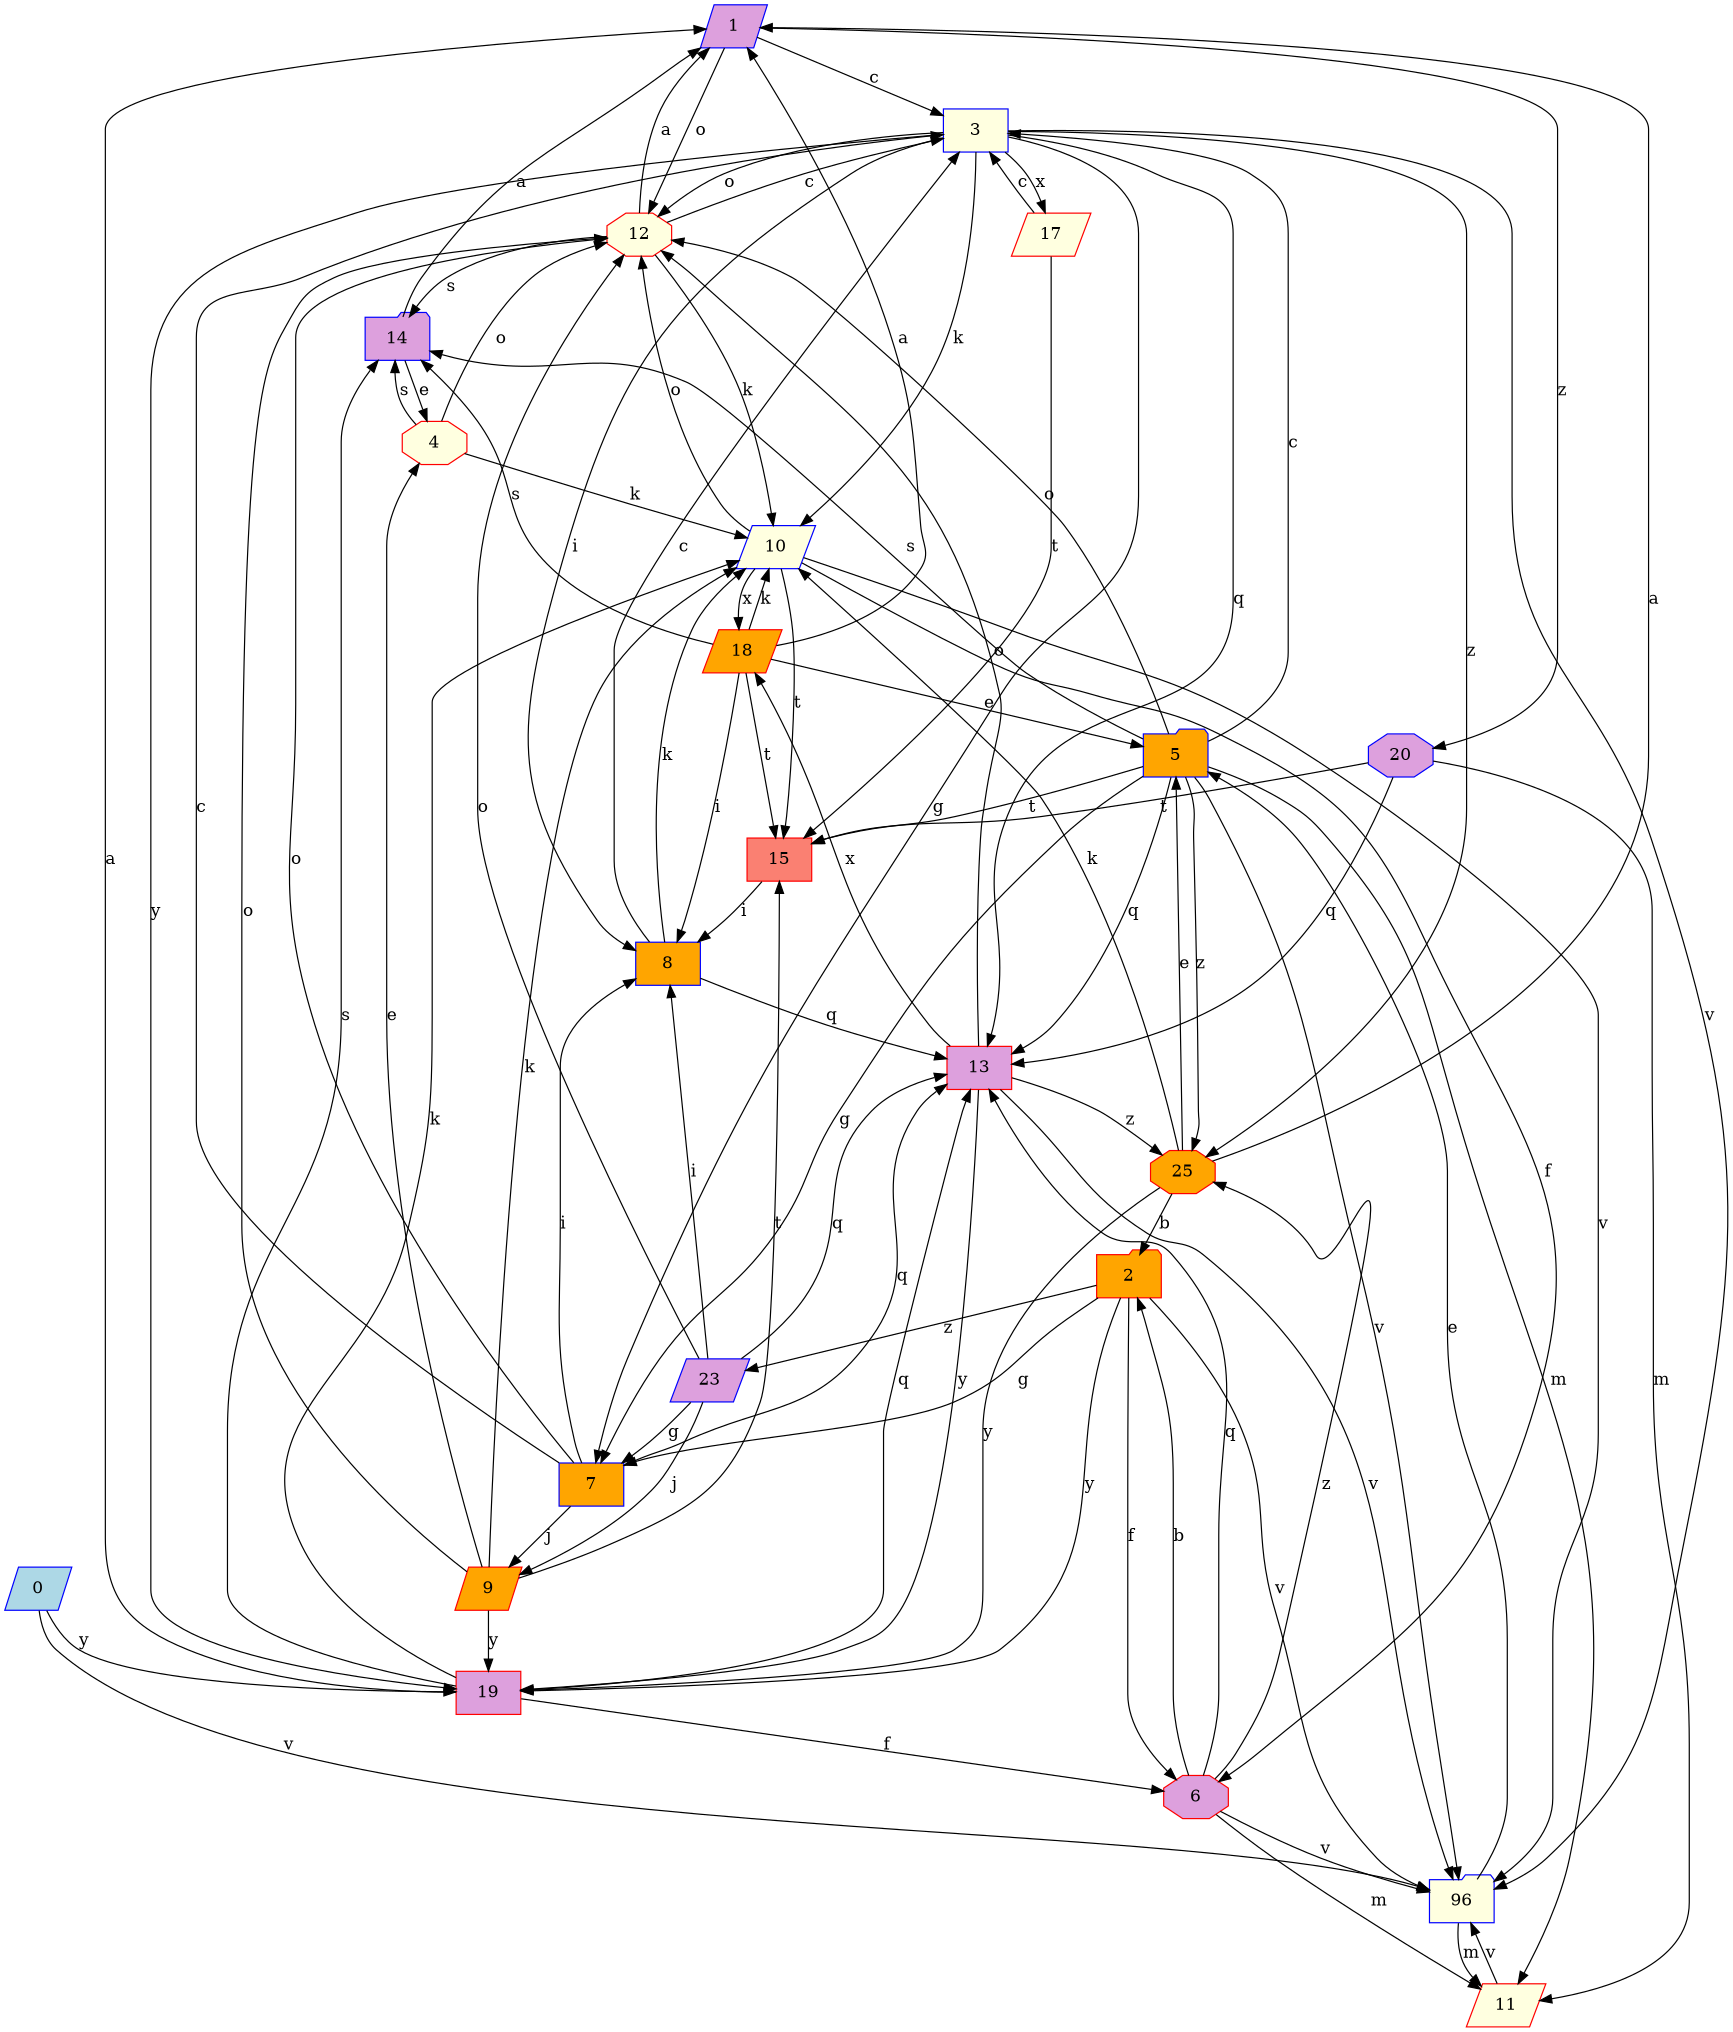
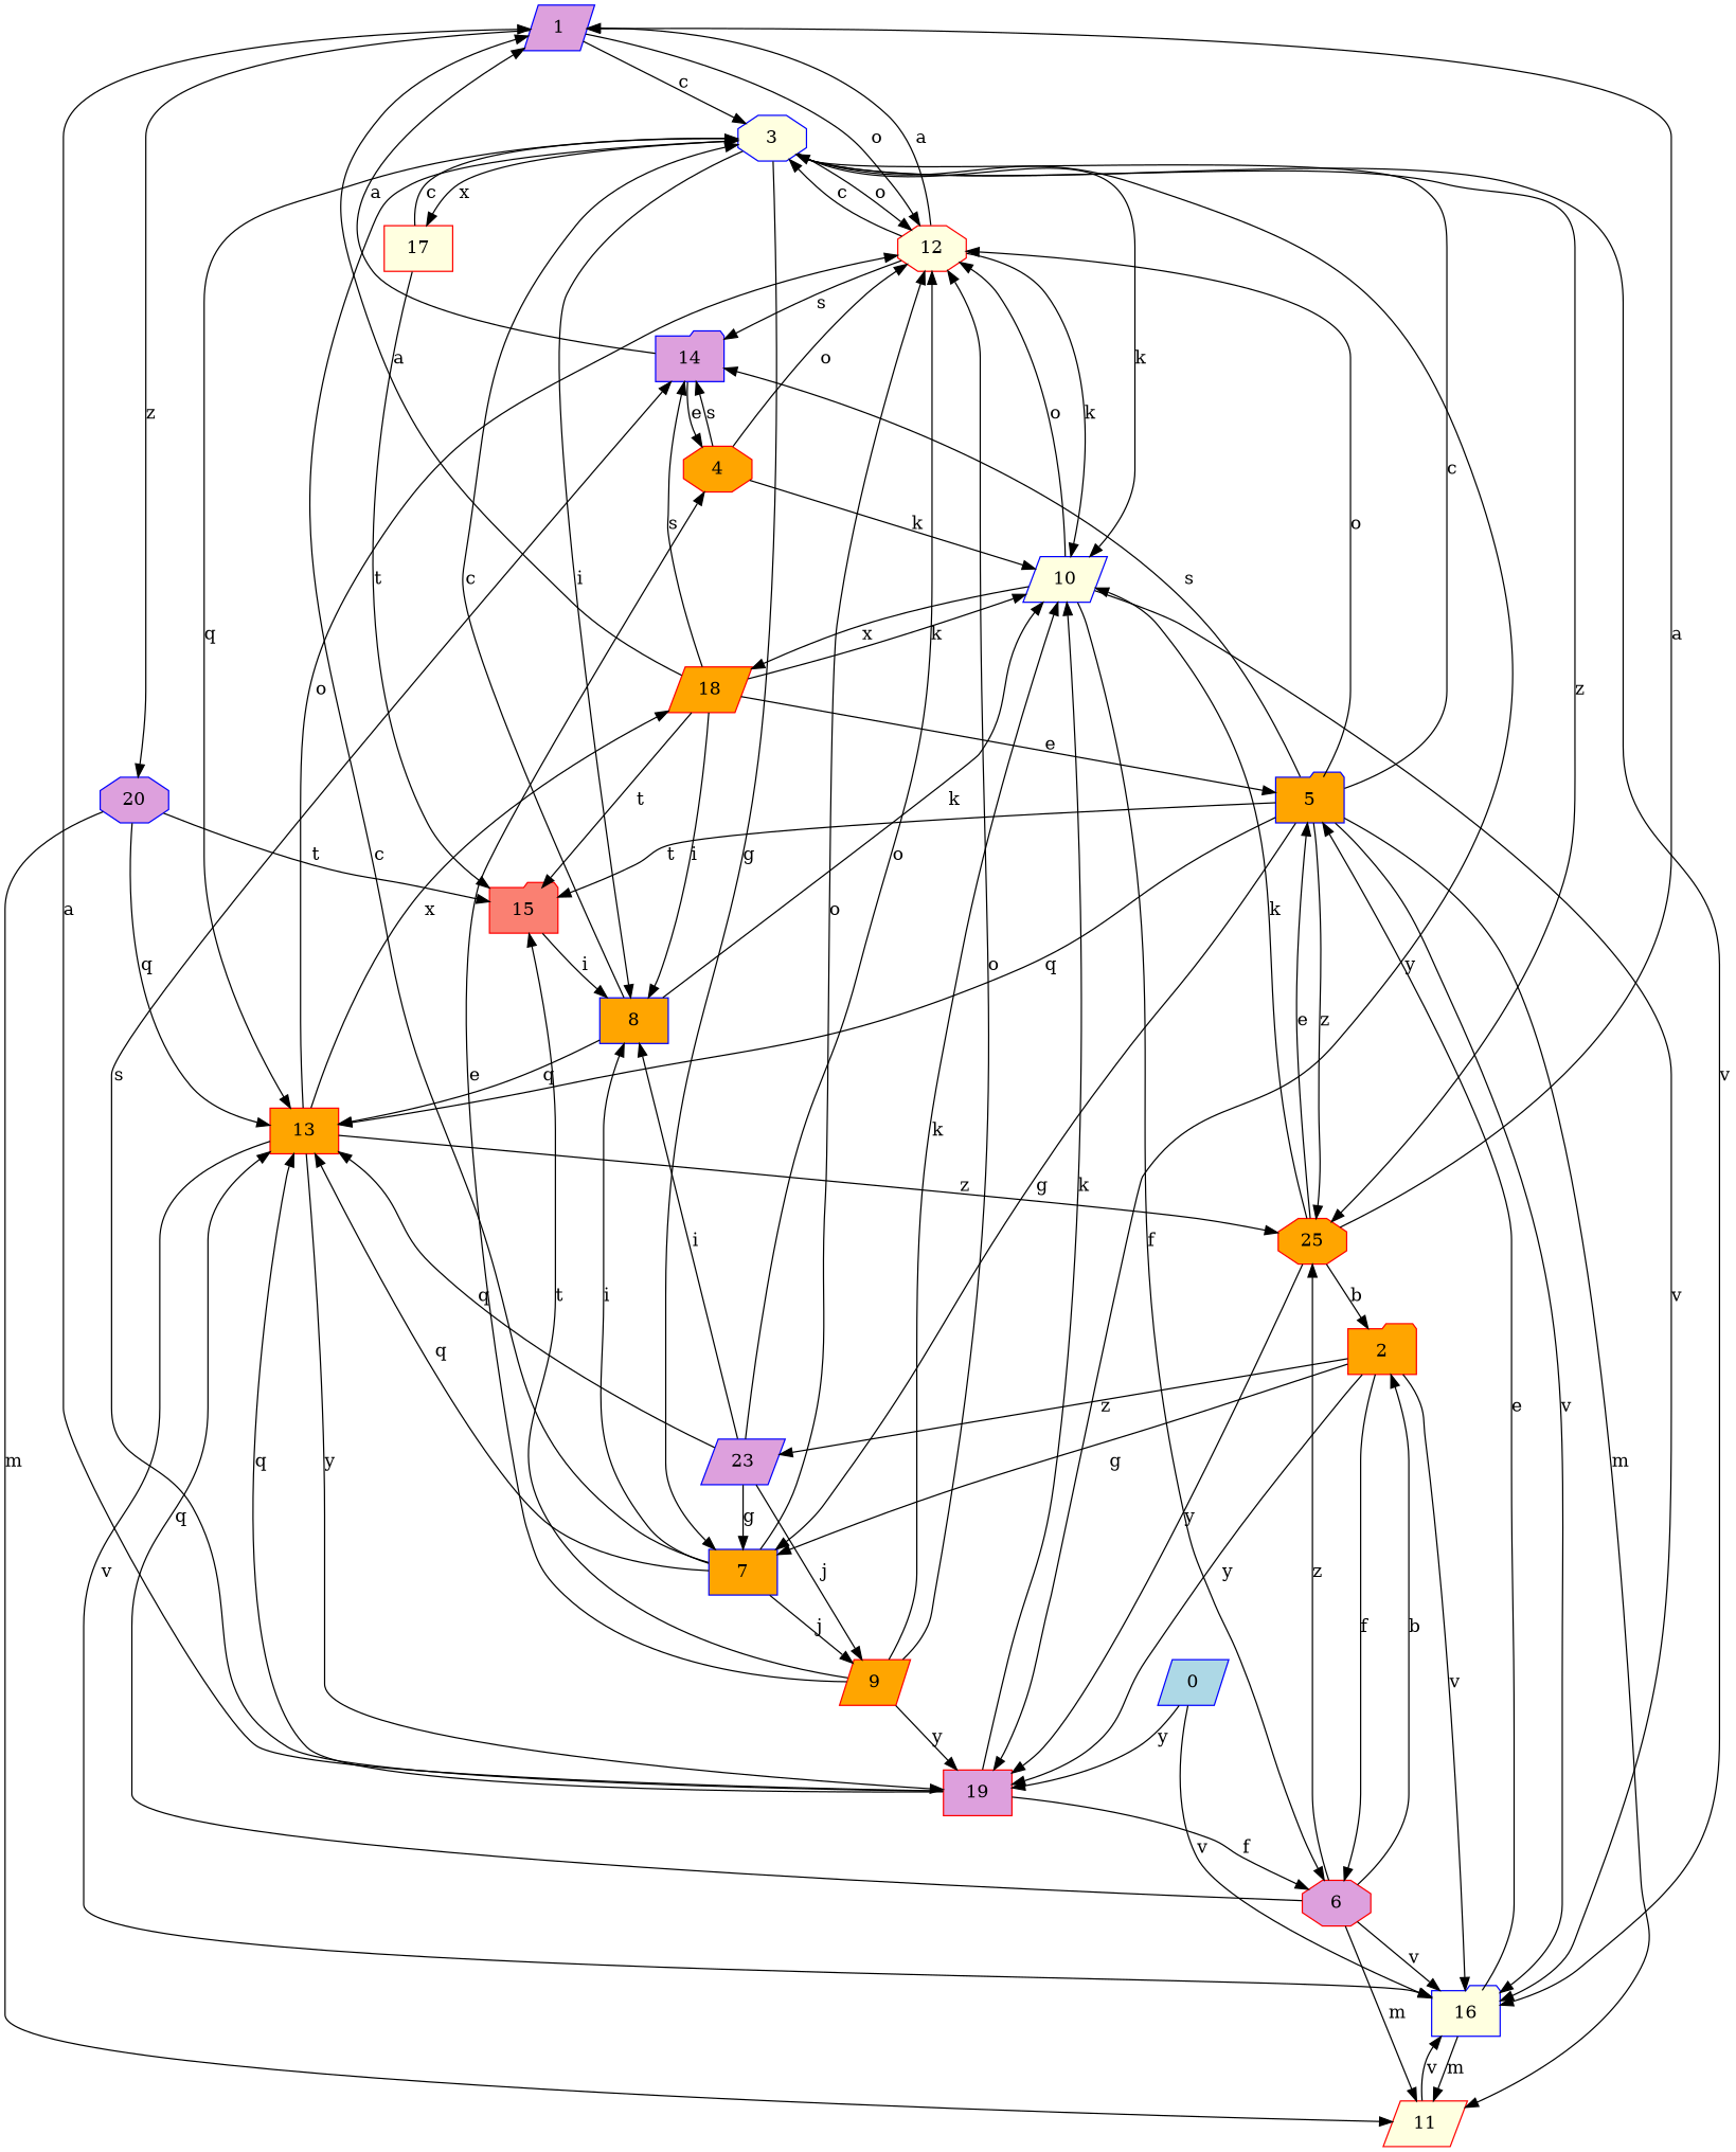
  strict digraph {
    fontname="DejaVu Serif"
    node [color=red fillcolor=plum fontname="DejaVu Serif" shape=parallelogram style=filled]
    edge [fontname="DejaVu Serif"]
    1 [color=blue]
-   3 [color=blue fillcolor=lightyellow shape=box]
+   3 [color=blue fillcolor=lightyellow shape=octagon]
    12 [fillcolor=lightyellow shape=octagon]
    20 [color=blue shape=octagon]
    7 [color=blue fillcolor=orange shape=box]
-   16 [color=blue fillcolor=lightyellow shape=folder label=96]
+   16 [color=blue fillcolor=lightyellow shape=folder]
    19 [shape=box]
    8 [color=blue fillcolor=orange shape=box]
    10 [color=blue fillcolor=lightyellow]
-   13 [shape=box]
-   17 [fillcolor=lightyellow]
+   13 [fillcolor=orange shape=box]
+   17 [fillcolor=lightyellow shape=box]
    25 [fillcolor=orange shape=octagon]
    14 [color=blue shape=folder]
    11 [fillcolor=lightyellow]
-   15 [fillcolor=salmon shape=box]
+   15 [fillcolor=salmon shape=folder]
    2 [fillcolor=orange shape=folder]
    6 [shape=octagon]
    23 [color=blue]
    9 [fillcolor=orange]
    5 [color=blue fillcolor=orange shape=folder]
    18 [fillcolor=orange]
-   4 [fillcolor=lightyellow shape=octagon]
+   4 [fillcolor=orange shape=octagon]
    0 [color=blue fillcolor=lightblue]
    1 -> 3 [label=c]
    1 -> 12 [label=o]
    1 -> 20 [label=z]
    3 -> 12 [label=o]
    3 -> 7 [label=g]
    3 -> 16 [label=v]
    3 -> 19 [label=y]
    3 -> 8 [label=i]
    3 -> 10 [label=k]
    3 -> 13 [label=q]
    3 -> 17 [label=x]
    3 -> 25 [label=z]
    12 -> 1 [label=a]
    12 -> 3 [label=c]
    12 -> 10 [label=k]
    12 -> 14 [label=s]
    20 -> 13 [label=q]
    20 -> 11 [label=m]
    20 -> 15 [label=t]
    7 -> 3 [label=c]
    7 -> 12 [label=o]
    7 -> 8 [label=i]
    7 -> 13 [label=q]
    7 -> 9 [label=j]
    16 -> 11 [label=m]
    16 -> 5 [label=e]
    19 -> 1 [label=a]
    19 -> 10 [label=k]
    19 -> 13 [label=q]
    19 -> 14 [label=s]
    19 -> 6 [label=f]
    8 -> 3 [label=c]
    8 -> 10 [label=k]
    8 -> 13 [label=q]
    10 -> 12 [label=o]
    10 -> 16 [label=v]
-   10 -> 15 [label=t]
    10 -> 6 [label=f]
    10 -> 18 [label=x]
    13 -> 12 [label=o]
    13 -> 16 [label=v]
    13 -> 19 [label=y]
    13 -> 25 [label=z]
    13 -> 18 [label=x]
    17 -> 3 [label=c]
    17 -> 15 [label=t]
    25 -> 1 [label=a]
    25 -> 19 [label=y]
    25 -> 10 [label=k]
    25 -> 2 [label=b]
    25 -> 5 [label=e]
    14 -> 1 [label=a]
    14 -> 4 [label=e]
    11 -> 16 [label=v]
    15 -> 8 [label=i]
    2 -> 7 [label=g]
    2 -> 16 [label=v]
    2 -> 19 [label=y]
    2 -> 6 [label=f]
    2 -> 23 [label=z]
    6 -> 16 [label=v]
    6 -> 13 [label=q]
    6 -> 25 [label=z]
    6 -> 11 [label=m]
    6 -> 2 [label=b]
    23 -> 12 [label=o]
    23 -> 7 [label=g]
    23 -> 8 [label=i]
    23 -> 13 [label=q]
    23 -> 9 [label=j]
    9 -> 12 [label=o]
    9 -> 19 [label=y]
    9 -> 10 [label=k]
    9 -> 15 [label=t]
    9 -> 4 [label=e]
    5 -> 3 [label=c]
    5 -> 12 [label=o]
    5 -> 7 [label=g]
    5 -> 16 [label=v]
    5 -> 13 [label=q]
    5 -> 25 [label=z]
    5 -> 14 [label=s]
    5 -> 11 [label=m]
    5 -> 15 [label=t]
    18 -> 1 [label=a]
    18 -> 8 [label=i]
    18 -> 10 [label=k]
    18 -> 14 [label=s]
    18 -> 15 [label=t]
    18 -> 5 [label=e]
    4 -> 12 [label=o]
    4 -> 10 [label=k]
    4 -> 14 [label=s]
    0 -> 16 [label=v]
    0 -> 19 [label=y]
  }
